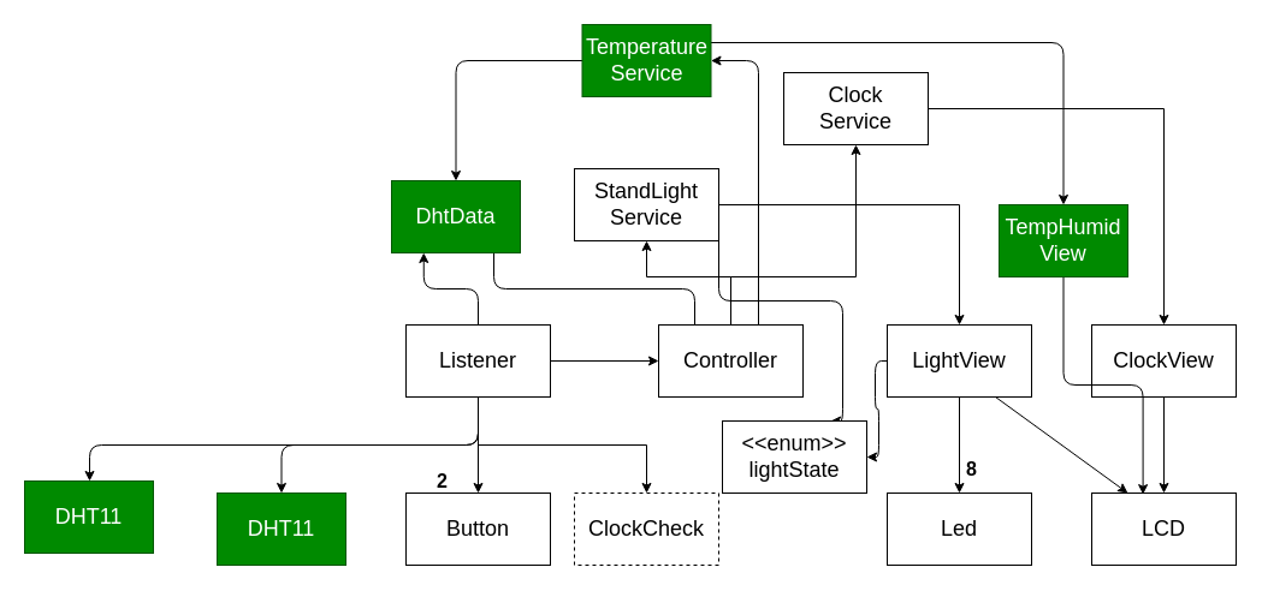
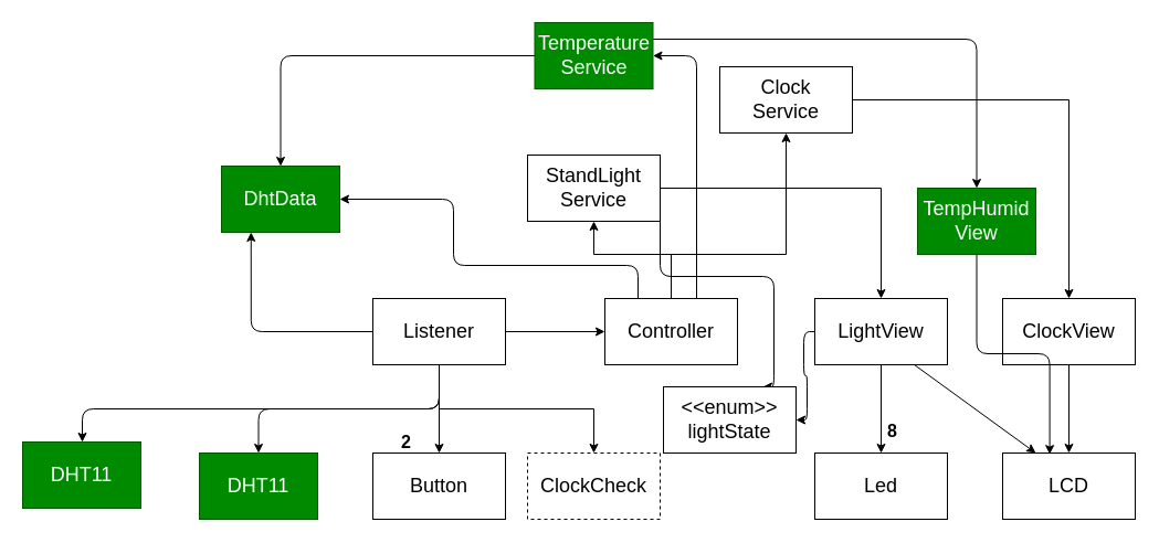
  <mxCell id="0" />
  <mxCell id="1" parent="0" />
  <mxCell id="2" value="Button" style="whiteSpace=wrap;html=1;fontSize=18;" parent="1" vertex="1"><mxGeometry x="337" y="410" width="120" height="60" as="geometry" /></mxCell>
  <mxCell id="3" value="" style="edgeStyle=none;html=1;fontSize=18;" parent="1" source="9" target="2" edge="1"><mxGeometry relative="1" as="geometry" /></mxCell>
  <mxCell id="4" value="" style="edgeStyle=none;html=1;fontSize=18;" parent="1" source="9" target="14" edge="1"><mxGeometry relative="1" as="geometry" /></mxCell>
  <mxCell id="5" style="edgeStyle=orthogonalEdgeStyle;rounded=0;html=1;exitX=0.5;exitY=1;exitDx=0;exitDy=0;entryX=0.5;entryY=0;entryDx=0;entryDy=0;fontSize=16;" parent="1" source="9" target="29" edge="1"><mxGeometry relative="1" as="geometry" /></mxCell>
  <mxCell id="6" style="edgeStyle=orthogonalEdgeStyle;html=1;" parent="1" source="9" target="30" edge="1"><mxGeometry relative="1" as="geometry"><Array as="points"><mxPoint x="397" y="370" /><mxPoint x="74" y="370" /></Array></mxGeometry></mxCell>
  <mxCell id="7" style="edgeStyle=orthogonalEdgeStyle;html=1;entryX=0.25;entryY=1;entryDx=0;entryDy=0;" parent="1" source="9" target="32" edge="1"><mxGeometry relative="1" as="geometry" /></mxCell>
  <mxCell id="8" style="edgeStyle=orthogonalEdgeStyle;html=1;exitX=0.5;exitY=1;exitDx=0;exitDy=0;entryX=0.5;entryY=0;entryDx=0;entryDy=0;" edge="1" parent="1" source="9" target="39"><mxGeometry relative="1" as="geometry" /></mxCell>
  <mxCell id="9" value="Listener" style="whiteSpace=wrap;html=1;fontSize=18;" parent="1" vertex="1"><mxGeometry x="337" y="270" width="120" height="60" as="geometry" /></mxCell>
  <mxCell id="10" style="edgeStyle=orthogonalEdgeStyle;rounded=0;html=1;exitX=0.5;exitY=0;exitDx=0;exitDy=0;entryX=0.5;entryY=1;entryDx=0;entryDy=0;fontSize=16;" parent="1" source="14" target="26" edge="1"><mxGeometry relative="1" as="geometry"><Array as="points"><mxPoint x="607" y="230" /><mxPoint x="711" y="230" /></Array></mxGeometry></mxCell>
  <mxCell id="11" style="edgeStyle=orthogonalEdgeStyle;rounded=0;html=1;exitX=0.5;exitY=0;exitDx=0;exitDy=0;entryX=0.5;entryY=1;entryDx=0;entryDy=0;fontSize=16;" parent="1" source="14" target="22" edge="1"><mxGeometry relative="1" as="geometry"><Array as="points"><mxPoint x="607" y="230" /><mxPoint x="537" y="230" /></Array></mxGeometry></mxCell>
  <mxCell id="12" style="edgeStyle=orthogonalEdgeStyle;html=1;exitX=0.25;exitY=0;exitDx=0;exitDy=0;entryX=1;entryY=0.5;entryDx=0;entryDy=0;" parent="1" source="14" target="32" edge="1"><mxGeometry relative="1" as="geometry"><Array as="points"><mxPoint x="577" y="240" /><mxPoint x="410" y="240" /><mxPoint x="410" y="180" /></Array></mxGeometry></mxCell>
  <mxCell id="13" style="edgeStyle=orthogonalEdgeStyle;html=1;entryX=1;entryY=0.5;entryDx=0;entryDy=0;" parent="1" source="14" target="35" edge="1"><mxGeometry relative="1" as="geometry"><Array as="points"><mxPoint x="630" y="50" /></Array></mxGeometry></mxCell>
  <mxCell id="14" value="Controller" style="whiteSpace=wrap;html=1;fontSize=18;" parent="1" vertex="1"><mxGeometry x="547" y="270" width="120" height="60" as="geometry" /></mxCell>
  <mxCell id="15" value="" style="edgeStyle=orthogonalEdgeStyle;html=1;fontSize=18;rounded=0;" parent="1" source="18" target="19" edge="1"><mxGeometry relative="1" as="geometry" /></mxCell>
  <mxCell id="16" style="edgeStyle=none;html=1;exitX=0.75;exitY=1;exitDx=0;exitDy=0;entryX=0.25;entryY=0;entryDx=0;entryDy=0;" parent="1" source="18" target="24" edge="1"><mxGeometry relative="1" as="geometry" /></mxCell>
  <mxCell id="17" style="edgeStyle=orthogonalEdgeStyle;html=1;entryX=1;entryY=0.5;entryDx=0;entryDy=0;" parent="1" source="18" target="38" edge="1"><mxGeometry relative="1" as="geometry" /></mxCell>
  <mxCell id="18" value="LightView" style="whiteSpace=wrap;html=1;fontSize=18;" parent="1" vertex="1"><mxGeometry x="737" y="270" width="120" height="60" as="geometry" /></mxCell>
  <mxCell id="19" value="Led" style="whiteSpace=wrap;html=1;fontSize=18;" parent="1" vertex="1"><mxGeometry x="737" y="410" width="120" height="60" as="geometry" /></mxCell>
  <mxCell id="20" style="edgeStyle=orthogonalEdgeStyle;html=1;exitX=1;exitY=0.5;exitDx=0;exitDy=0;entryX=0.5;entryY=0;entryDx=0;entryDy=0;fontSize=18;rounded=0;" parent="1" source="22" target="18" edge="1"><mxGeometry relative="1" as="geometry" /></mxCell>
  <mxCell id="21" style="edgeStyle=orthogonalEdgeStyle;html=1;exitX=1;exitY=1;exitDx=0;exitDy=0;entryX=0.75;entryY=0;entryDx=0;entryDy=0;" parent="1" source="22" target="38" edge="1"><mxGeometry relative="1" as="geometry"><Array as="points"><mxPoint x="597" y="250" /><mxPoint x="700" y="250" /></Array></mxGeometry></mxCell>
  <mxCell id="22" value="StandLight&lt;br&gt;Service" style="whiteSpace=wrap;html=1;fontSize=18;" parent="1" vertex="1"><mxGeometry x="477" y="140" width="120" height="60" as="geometry" /></mxCell>
  <mxCell id="23" value="8" style="text;html=1;align=center;verticalAlign=middle;resizable=0;points=[];autosize=1;strokeColor=none;fillColor=none;fontSize=16;fontStyle=1" parent="1" vertex="1"><mxGeometry x="797" y="380" width="20" height="20" as="geometry" /></mxCell>
  <mxCell id="24" value="LCD" style="whiteSpace=wrap;html=1;fontSize=18;" parent="1" vertex="1"><mxGeometry x="907" y="410" width="120" height="60" as="geometry" /></mxCell>
  <mxCell id="25" style="edgeStyle=orthogonalEdgeStyle;rounded=0;html=1;exitX=1;exitY=0.5;exitDx=0;exitDy=0;entryX=0.5;entryY=0;entryDx=0;entryDy=0;fontSize=16;" parent="1" source="26" target="28" edge="1"><mxGeometry relative="1" as="geometry" /></mxCell>
  <mxCell id="26" value="Clock&lt;br&gt;Service" style="whiteSpace=wrap;html=1;fontSize=18;" parent="1" vertex="1"><mxGeometry x="651" y="60" width="120" height="60" as="geometry" /></mxCell>
  <mxCell id="27" style="edgeStyle=orthogonalEdgeStyle;rounded=0;html=1;exitX=0.5;exitY=1;exitDx=0;exitDy=0;entryX=0.5;entryY=0;entryDx=0;entryDy=0;fontSize=16;" parent="1" source="28" target="24" edge="1"><mxGeometry relative="1" as="geometry" /></mxCell>
  <mxCell id="28" value="ClockView" style="whiteSpace=wrap;html=1;fontSize=18;" parent="1" vertex="1"><mxGeometry x="907" y="270" width="120" height="60" as="geometry" /></mxCell>
  <mxCell id="29" value="ClockCheck" style="whiteSpace=wrap;html=1;fontSize=18;dashed=1;" parent="1" vertex="1"><mxGeometry x="477" y="410" width="120" height="60" as="geometry" /></mxCell>
  <mxCell id="30" value="DHT11" style="whiteSpace=wrap;html=1;fontSize=18;fillColor=#008a00;strokeColor=#005700;fontColor=#ffffff;" parent="1" vertex="1"><mxGeometry x="20" y="400" width="107" height="60" as="geometry" /></mxCell>
  <mxCell id="31" value="2" style="text;html=1;align=center;verticalAlign=middle;resizable=0;points=[];autosize=1;strokeColor=none;fillColor=none;fontSize=16;fontStyle=1" parent="1" vertex="1"><mxGeometry x="357" y="390" width="20" height="20" as="geometry" /></mxCell>
- <mxCell id="32" value="DhtData" style="whiteSpace=wrap;html=1;fontSize=18;fillColor=#008a00;strokeColor=#005700;fontColor=#ffffff;" parent="1" vertex="1"><mxGeometry x="325" y="150" width="107" height="60" as="geometry" /></mxCell>
+ <mxCell id="32" value="DhtData" style="whiteSpace=wrap;html=1;fontSize=18;fillColor=#008a00;strokeColor=#005700;fontColor=#ffffff;" parent="1" vertex="1"><mxGeometry y="150" width="107" height="60" as="geometry" x="200" /></mxCell>
  <mxCell id="33" style="edgeStyle=orthogonalEdgeStyle;html=1;" parent="1" source="35" target="32" edge="1"><mxGeometry relative="1" as="geometry" /></mxCell>
  <mxCell id="34" style="edgeStyle=orthogonalEdgeStyle;html=1;exitX=1;exitY=0.25;exitDx=0;exitDy=0;" parent="1" source="35" target="37" edge="1"><mxGeometry relative="1" as="geometry" /></mxCell>
  <mxCell id="35" value="Temperature&lt;br&gt;Service" style="whiteSpace=wrap;html=1;fontSize=18;fillColor=#008a00;strokeColor=#005700;fontColor=#ffffff;" parent="1" vertex="1"><mxGeometry x="483.5" y="20" width="107" height="60" as="geometry" /></mxCell>
  <mxCell id="36" style="edgeStyle=orthogonalEdgeStyle;html=1;exitX=0.5;exitY=1;exitDx=0;exitDy=0;entryX=0.355;entryY=0.019;entryDx=0;entryDy=0;entryPerimeter=0;" parent="1" source="37" target="24" edge="1"><mxGeometry relative="1" as="geometry" /></mxCell>
  <mxCell id="37" value="TempHumid&lt;br&gt;View" style="whiteSpace=wrap;html=1;fontSize=18;fillColor=#008a00;strokeColor=#005700;fontColor=#ffffff;" parent="1" vertex="1"><mxGeometry x="830" y="170" width="107" height="60" as="geometry" /></mxCell>
  <mxCell id="38" value="&amp;lt;&amp;lt;enum&amp;gt;&amp;gt;&lt;br&gt;lightState" style="whiteSpace=wrap;html=1;fontSize=18;" parent="1" vertex="1"><mxGeometry x="600" y="350" width="120" height="60" as="geometry" /></mxCell>
  <mxCell id="39" value="DHT11" style="whiteSpace=wrap;html=1;fontSize=18;fillColor=#008a00;strokeColor=#005700;fontColor=#ffffff;" vertex="1" parent="1"><mxGeometry x="180" y="410" width="107" height="60" as="geometry" /></mxCell>
